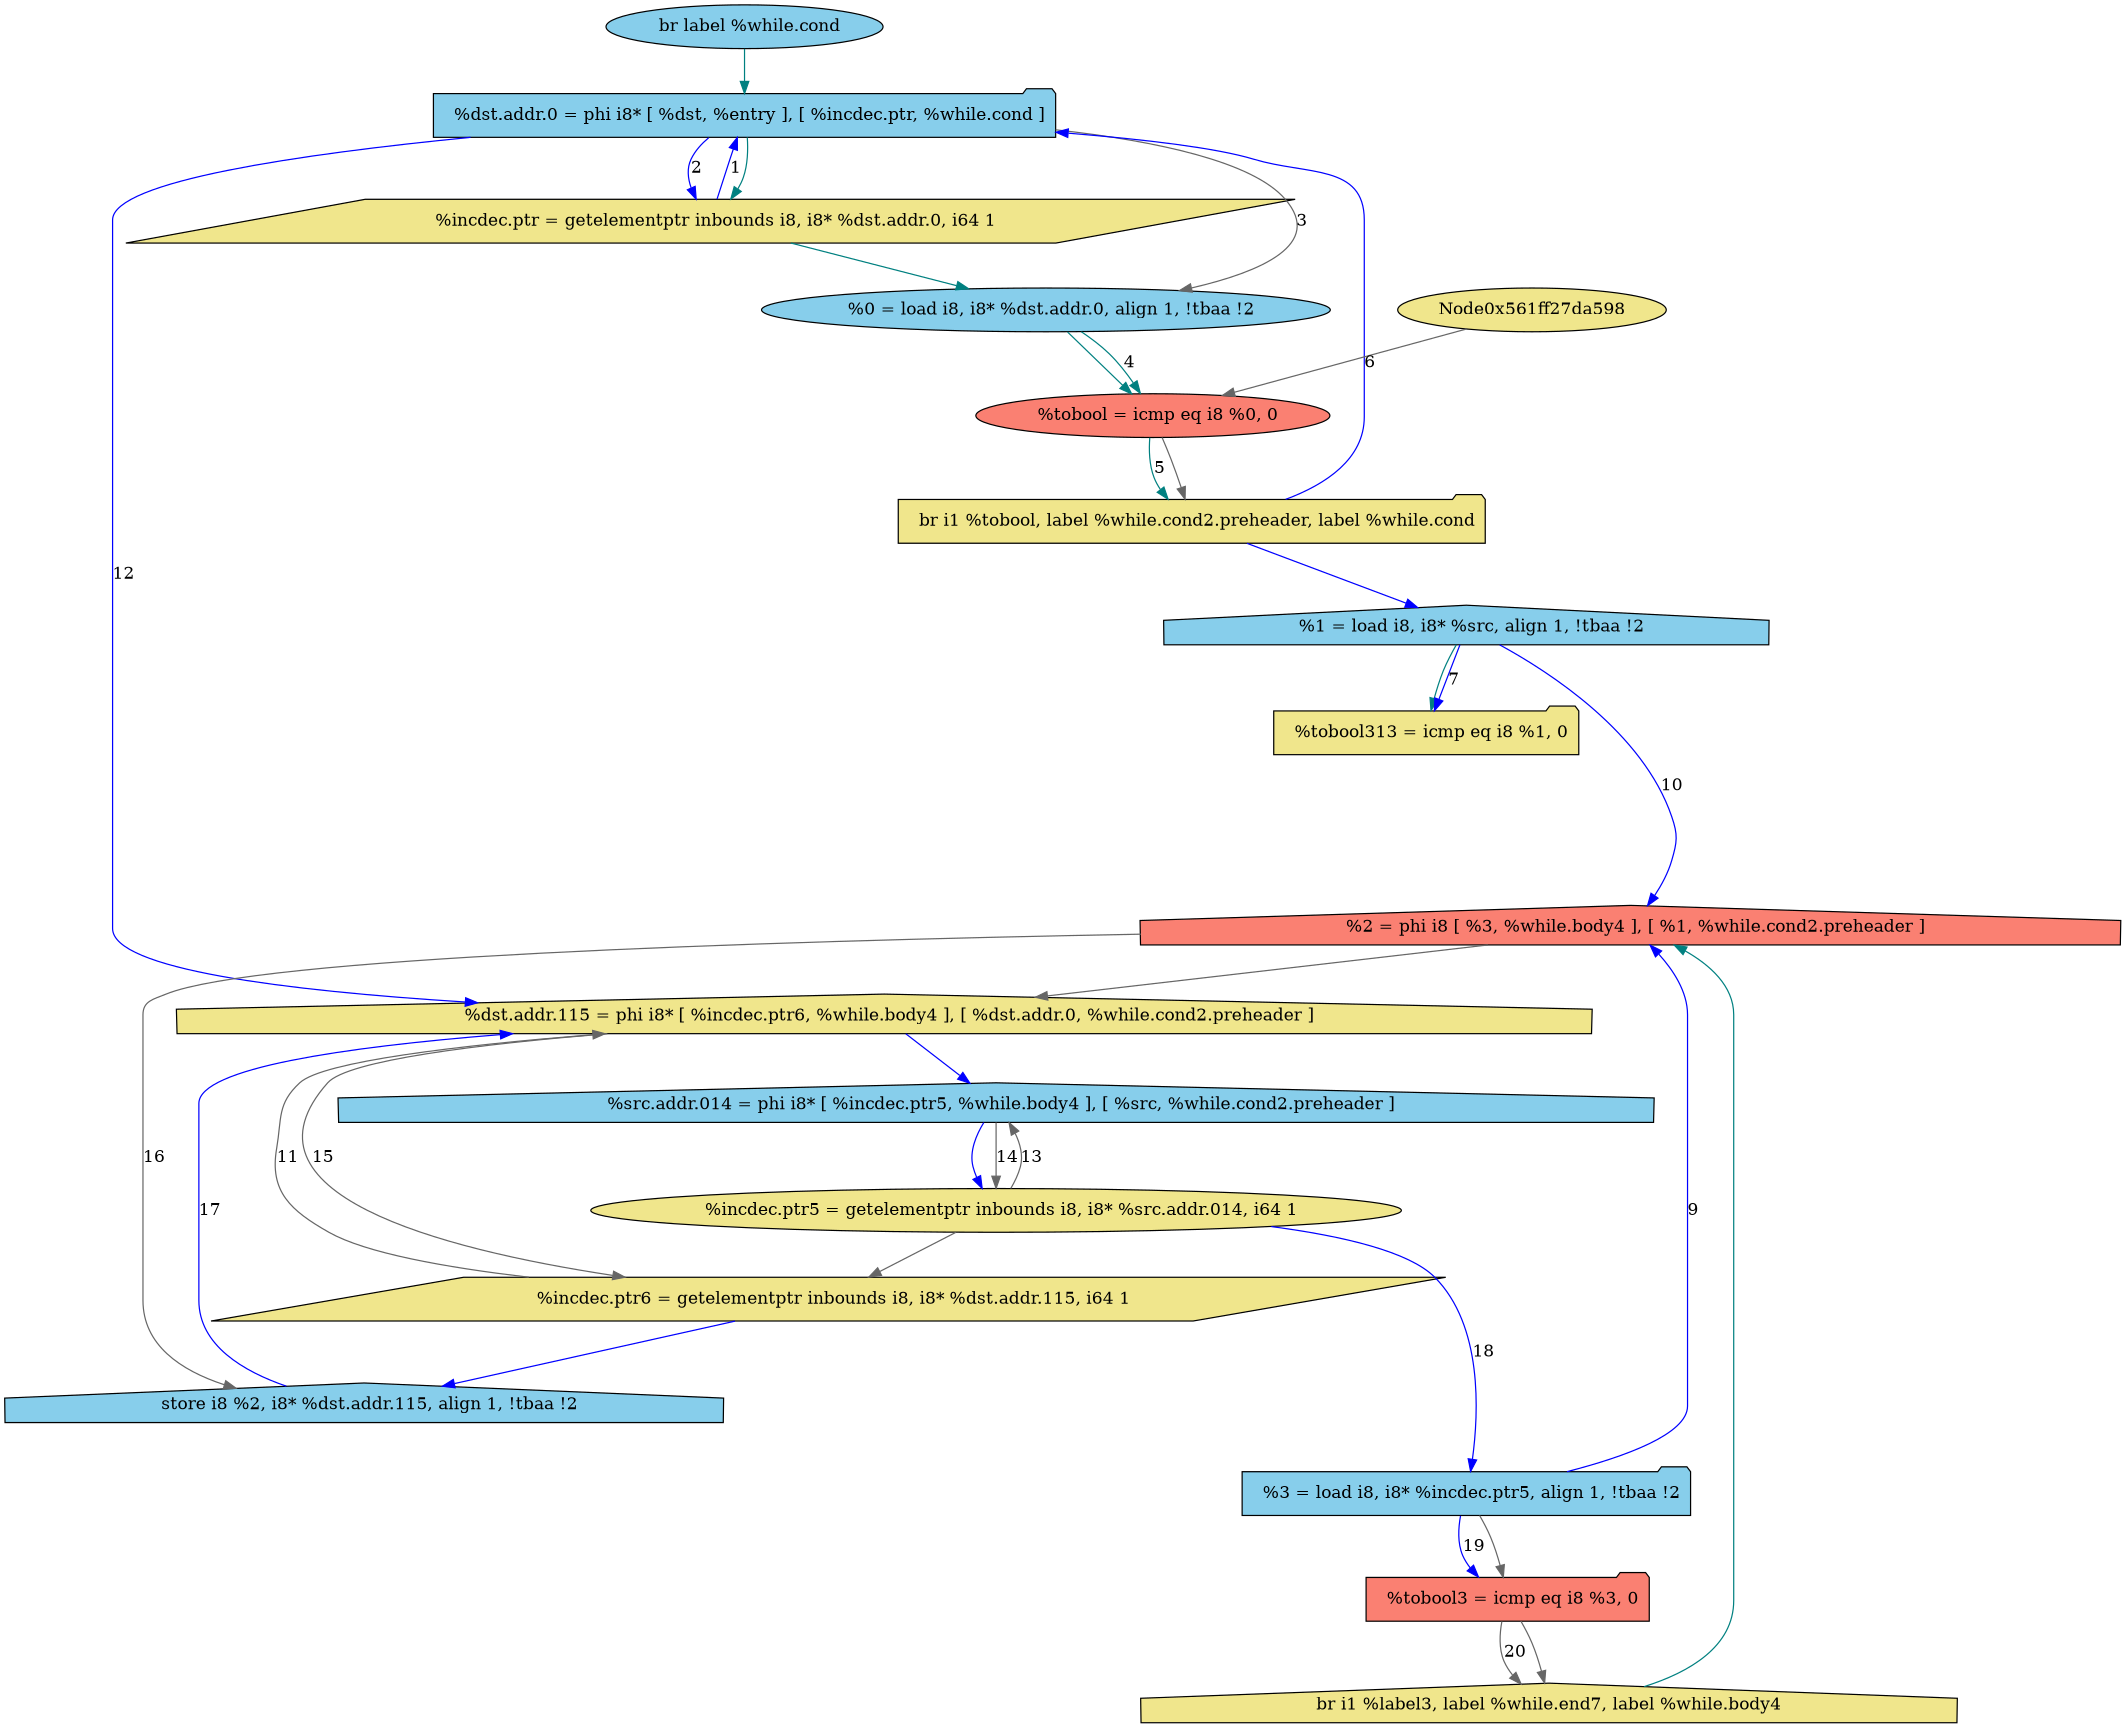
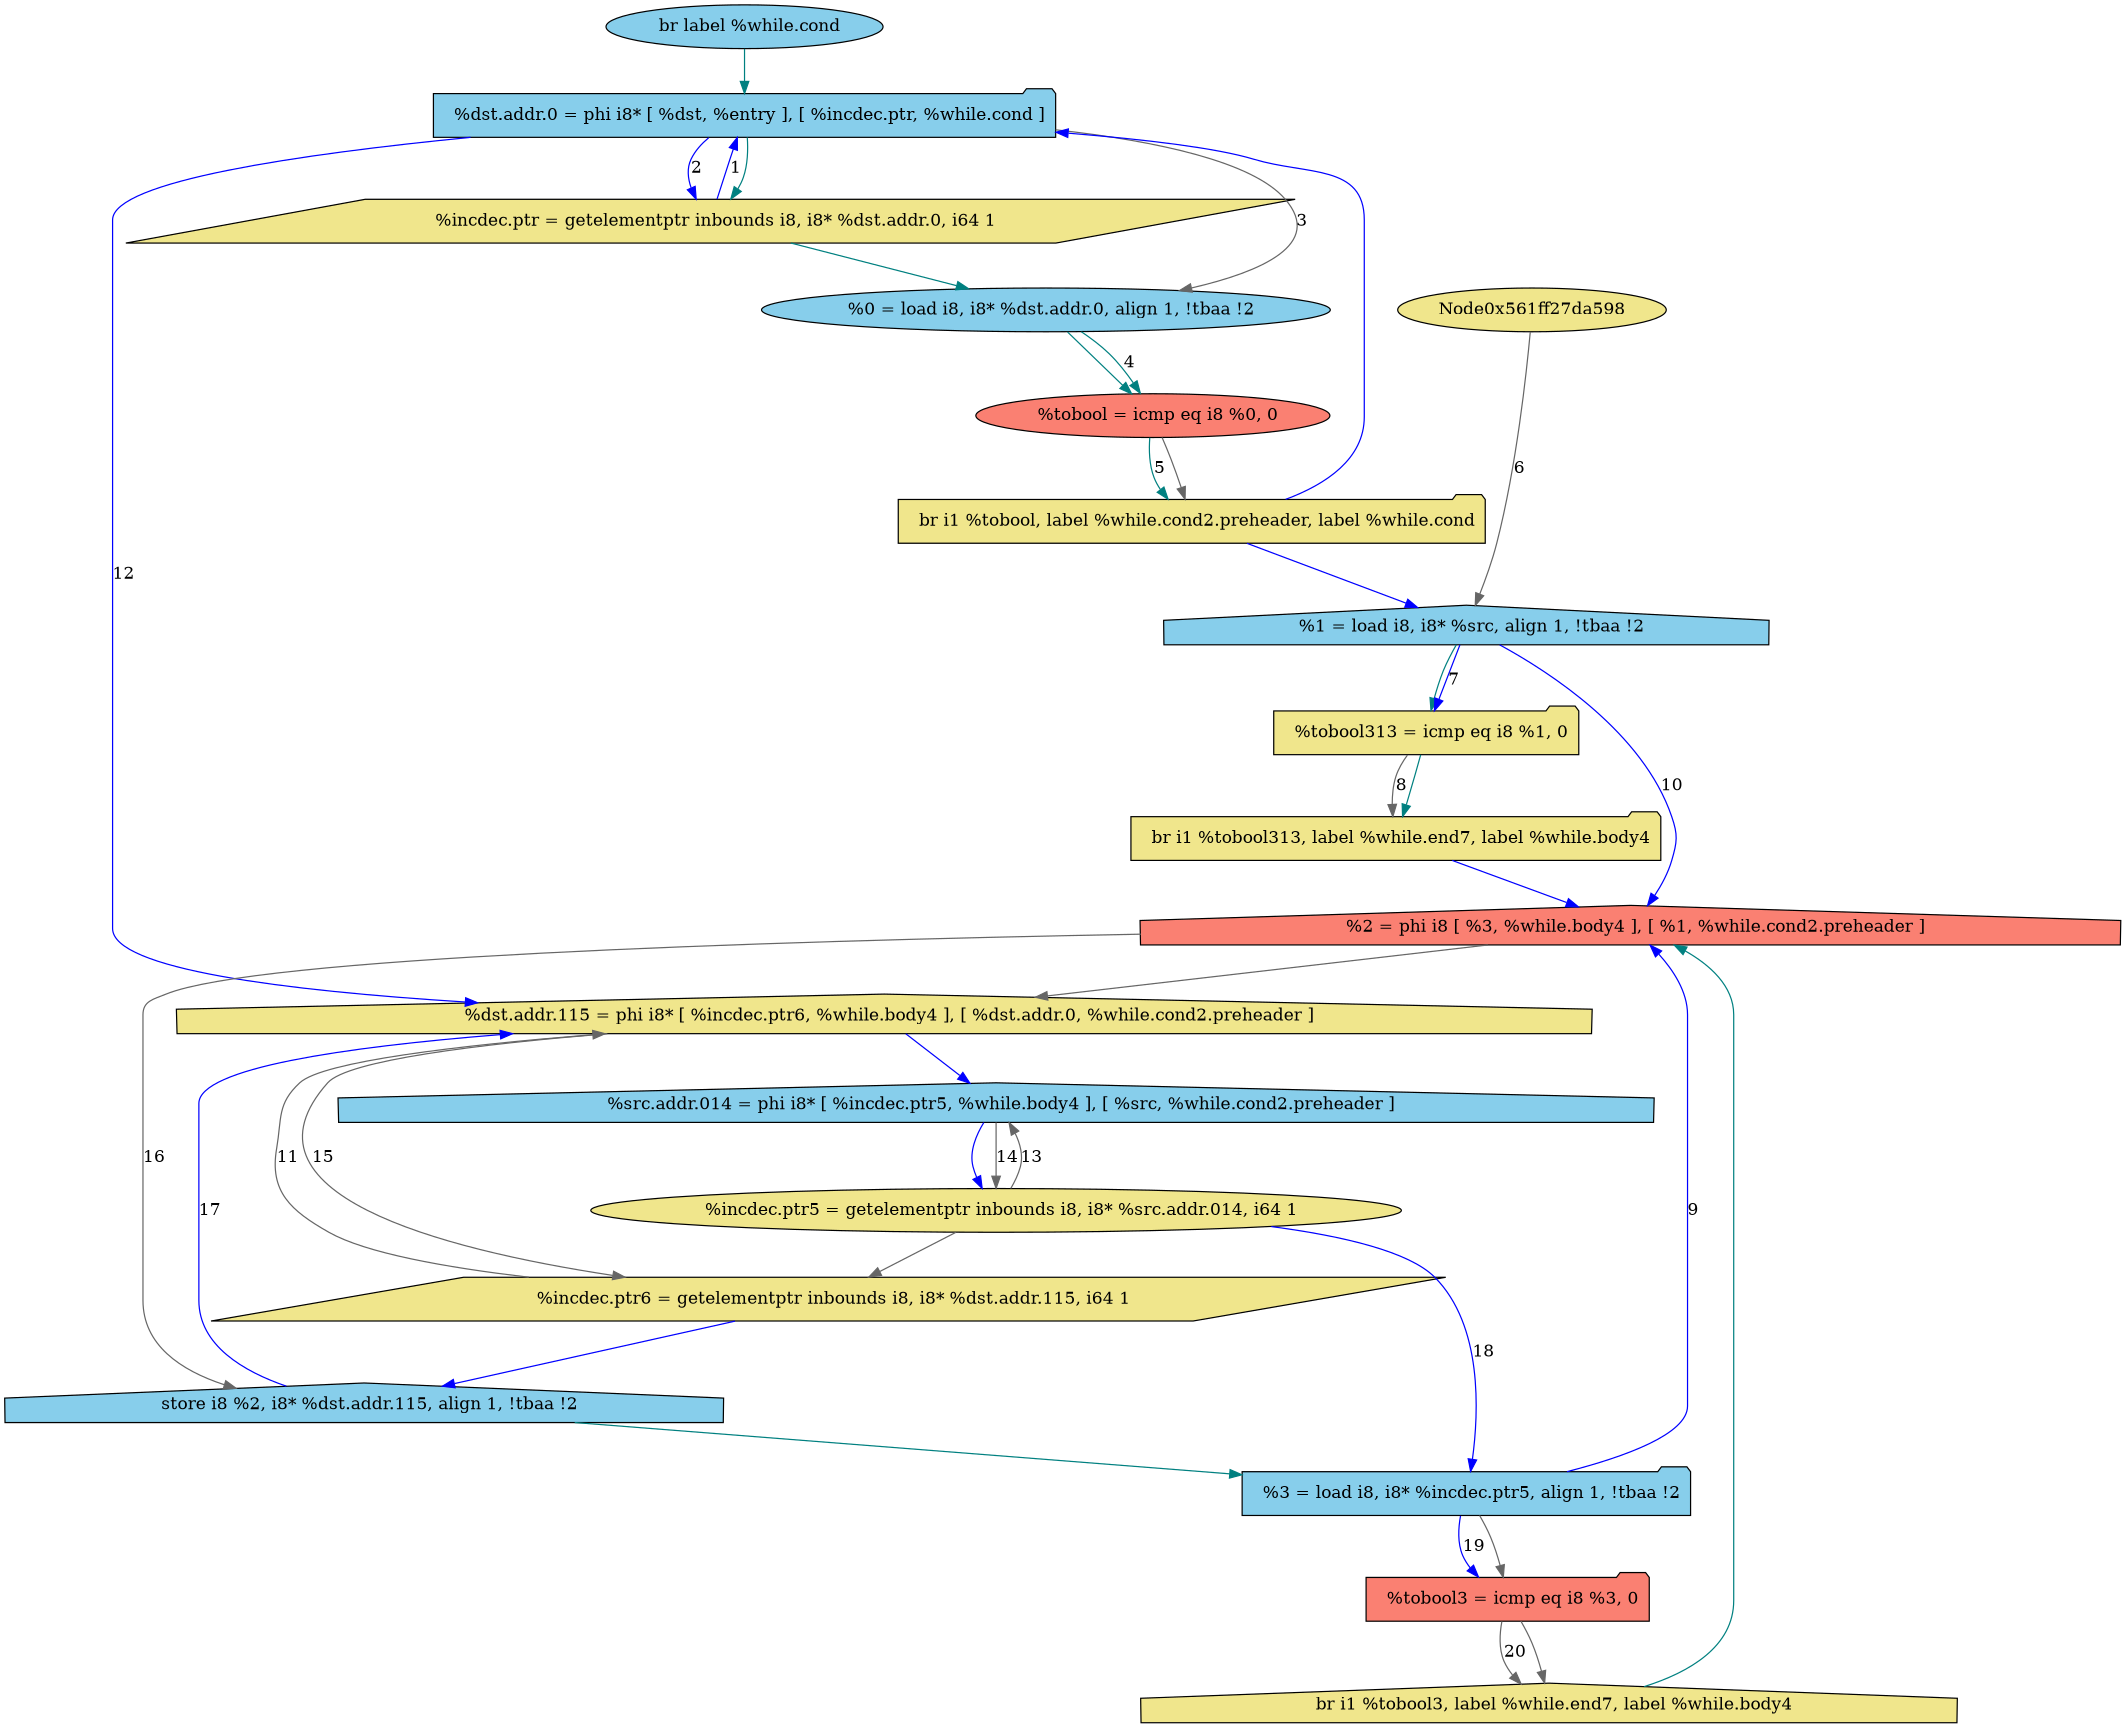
  digraph {
    node [fillcolor=khaki shape=folder style=filled]
    edge [color=blue]
    n1 [fillcolor=skyblue label="  br label %while.cond" shape=ellipse]
    n2 [fillcolor=skyblue label="  %dst.addr.0 = phi i8* [ %dst, %entry ], [ %incdec.ptr, %while.cond ]"]
    n3 [label="  %incdec.ptr = getelementptr inbounds i8, i8* %dst.addr.0, i64 1" shape=parallelogram]
    n4 [fillcolor=skyblue label="  %0 = load i8, i8* %dst.addr.0, align 1, !tbaa !2" shape=ellipse]
    n5 [label="  %dst.addr.115 = phi i8* [ %incdec.ptr6, %while.body4 ], [ %dst.addr.0, %while.cond2.preheader ]" shape=house]
    n6 [fillcolor=salmon label="  %tobool = icmp eq i8 %0, 0" shape=ellipse]
    n7 [fillcolor=skyblue label="  %src.addr.014 = phi i8* [ %incdec.ptr5, %while.body4 ], [ %src, %while.cond2.preheader ]" shape=house]
    n8 [label="  %incdec.ptr6 = getelementptr inbounds i8, i8* %dst.addr.115, i64 1" shape=parallelogram]
    n9 [label="  br i1 %tobool, label %while.cond2.preheader, label %while.cond"]
    n10 [fillcolor=skyblue label="  %1 = load i8, i8* %src, align 1, !tbaa !2" shape=house]
    n11 [label="  %tobool313 = icmp eq i8 %1, 0"]
    n12 [fillcolor=salmon label="  %2 = phi i8 [ %3, %while.body4 ], [ %1, %while.cond2.preheader ]" shape=house]
+   n13 [label="  br i1 %tobool313, label %while.end7, label %while.body4"]
    n14 [fillcolor=skyblue label="  store i8 %2, i8* %dst.addr.115, align 1, !tbaa !2" shape=house]
    n15 [fillcolor=skyblue label="  %3 = load i8, i8* %incdec.ptr5, align 1, !tbaa !2"]
    n16 [label="  %incdec.ptr5 = getelementptr inbounds i8, i8* %src.addr.014, i64 1" shape=ellipse]
    n17 [fillcolor=salmon label="  %tobool3 = icmp eq i8 %3, 0"]
-   n18 [label="br i1 %label3, label %while.end7, label %while.body4" shape=house]
+   n18 [label="  br i1 %tobool3, label %while.end7, label %while.body4" shape=house]
    Node0x561ff27da598 [shape=ellipse]
    n1 -> n2 [color=teal]
    n2 -> n3 [color=teal]
    n2 -> n3 [label=2]
    n2 -> n4 [color=gray40 label=3]
    n2 -> n5 [label=12]
    n3 -> n2 [label=1]
    n3 -> n4 [color=teal]
    n4 -> n6 [color=teal]
    n4 -> n6 [color=teal label=4]
    n5 -> n7
    n5 -> n8 [color=gray40 label=15]
    n6 -> n9 [color=gray40]
    n6 -> n9 [color=teal label=5]
    n7 -> n16
    n7 -> n16 [color=gray40 label=14]
    n8 -> n5 [color=gray40 label=11]
    n8 -> n14
    n9 -> n2
    n9 -> n10
    n10 -> n11 [color=teal]
    n10 -> n11 [label=7]
    n10 -> n12 [label=10]
+   n11 -> n13 [color=teal]
+   n11 -> n13 [color=gray40 label=8]
    n12 -> n5 [color=gray40]
    n12 -> n14 [color=gray40 label=16]
+   n13 -> n12
    n14 -> n5 [label=17]
+   n14 -> n15 [color=teal]
    n15 -> n12 [label=9]
    n15 -> n17 [color=gray40]
    n15 -> n17 [label=19]
    n16 -> n7 [color=gray40 label=13]
    n16 -> n8 [color=gray40]
    n16 -> n15 [label=18]
    n17 -> n18 [color=gray40]
    n17 -> n18 [color=gray40 label=20]
    n18 -> n12 [color=teal]
-   Node0x561ff27da598 -> n6 [color=gray40 label=6]
+   Node0x561ff27da598 -> n10 [color=gray40 label=6]
  }
